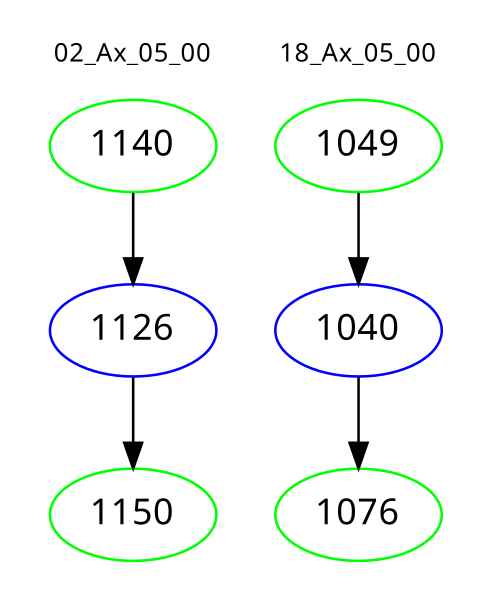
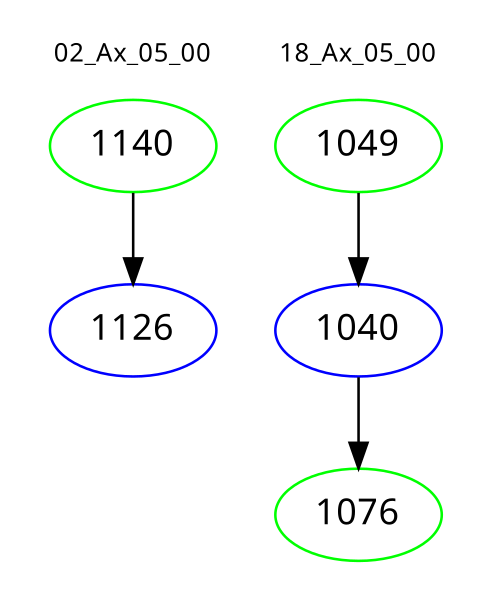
  digraph {
    fontname="Noto Sans"
    node [color=green fontname="Noto Sans"]
    edge [color=black fontname="Noto Sans"]
    n1 [label=1140]
    n2 [color=blue label=1126]
-   n3 [label=1150]
    n4 [label=1049]
    n5 [color=blue label=1040]
    n6 [label=1076]
    subgraph cluster_1 {
      color=white
      fontsize=10
      label="02_Ax_05_00"
      n1
      n2
-     n3
    }
    subgraph cluster_2 {
      color=white
      fontsize=10
      label="18_Ax_05_00"
      n4
      n5
      n6
    }
    n1 -> n2
-   n2 -> n3
    n4 -> n5
    n5 -> n6
  }
